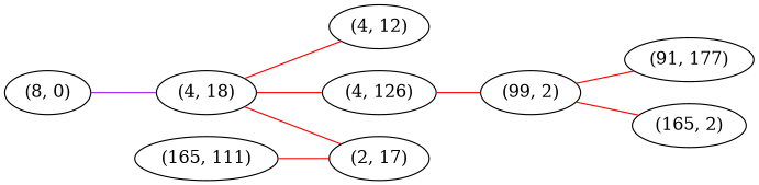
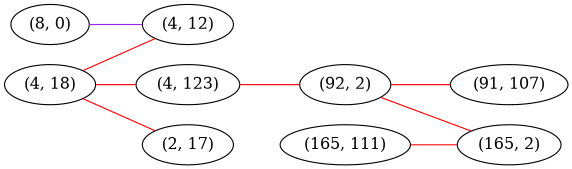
  graph {
    rankdir=LR
    edge [color=red weight=1]
    n1 [label="(8, 0)"]
    "(4, 12)"
    "(4, 18)"
-   "(4, 123)" [label="(4, 126)"]
+   "(4, 123)"
    "(2, 17)"
-   "(92, 2)" [label="(99, 2)"]
-   "(91, 107)" [label="(91, 177)"]
+   "(92, 2)"
+   "(91, 107)"
    "(165, 2)"
    "(165, 111)"
-   n1 -- "(4, 18)" [color=purple weight=4]
+   n1 -- "(4, 12)" [color=purple weight=4]
    "(4, 18)" -- "(4, 12)"
    "(4, 18)" -- "(4, 123)"
    "(4, 18)" -- "(2, 17)"
    "(4, 123)" -- "(92, 2)"
    "(92, 2)" -- "(91, 107)"
    "(92, 2)" -- "(165, 2)"
-   "(165, 111)" -- "(2, 17)"
+   "(165, 111)" -- "(165, 2)"
  }
